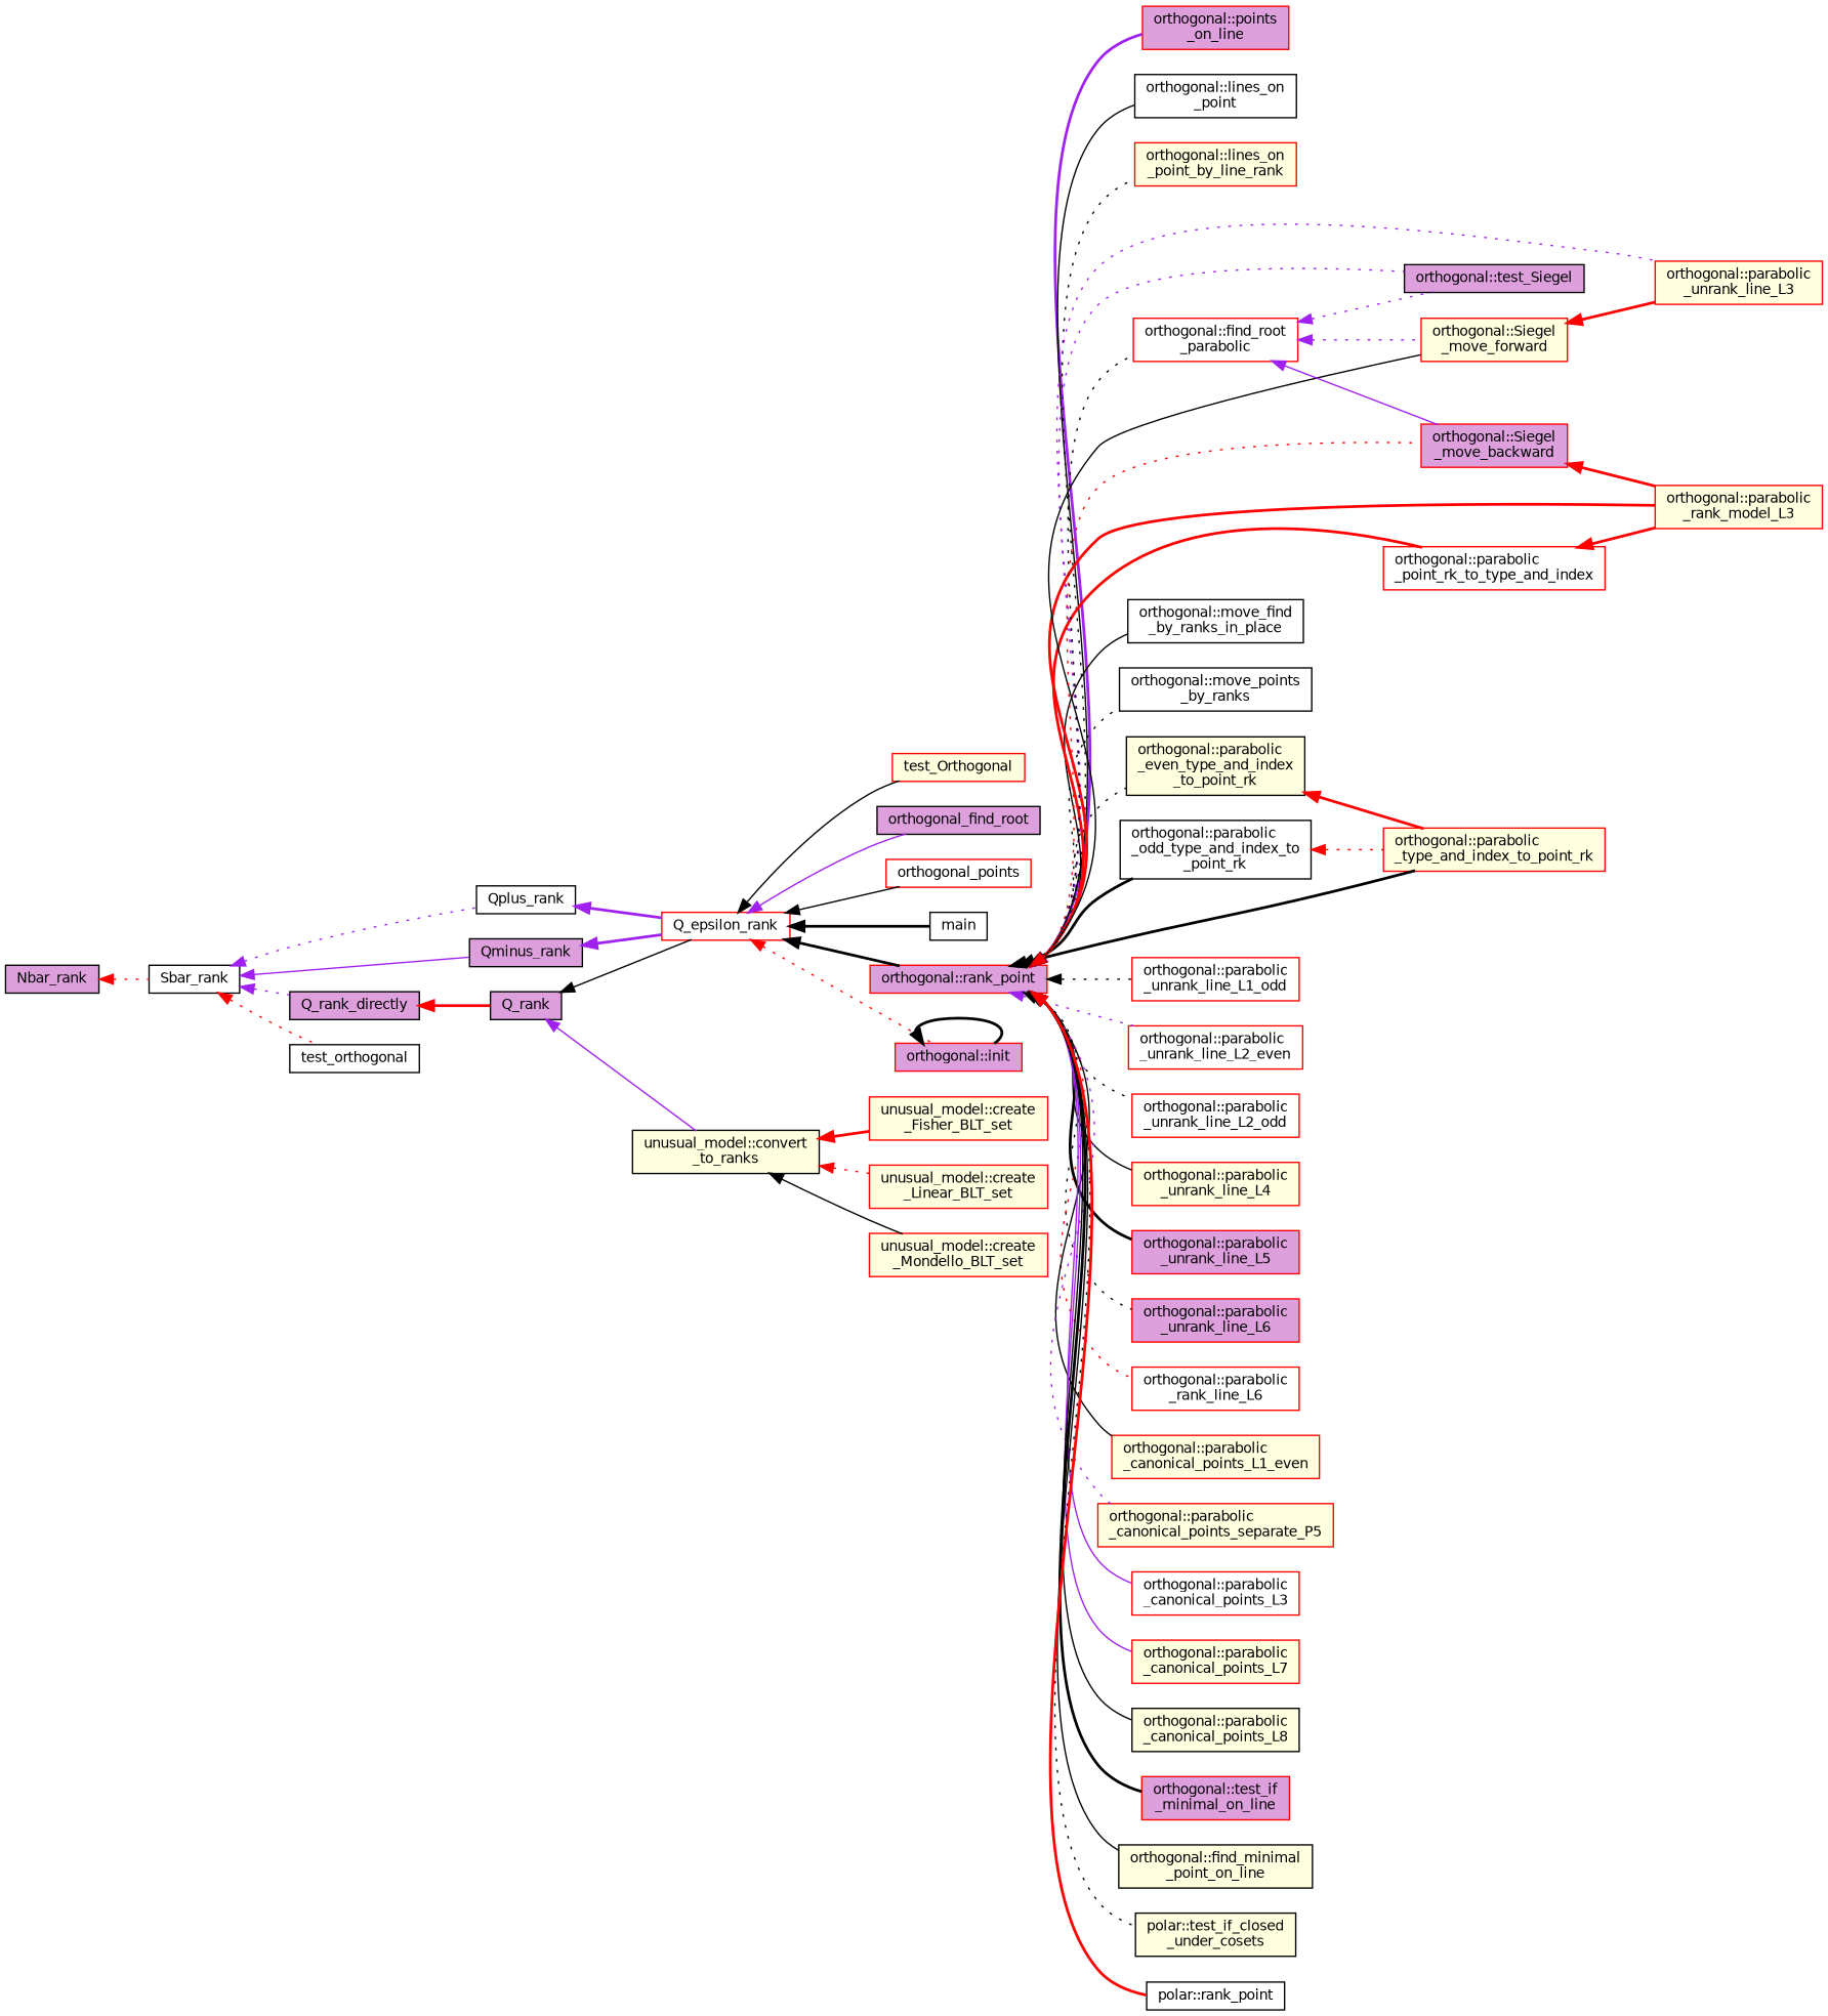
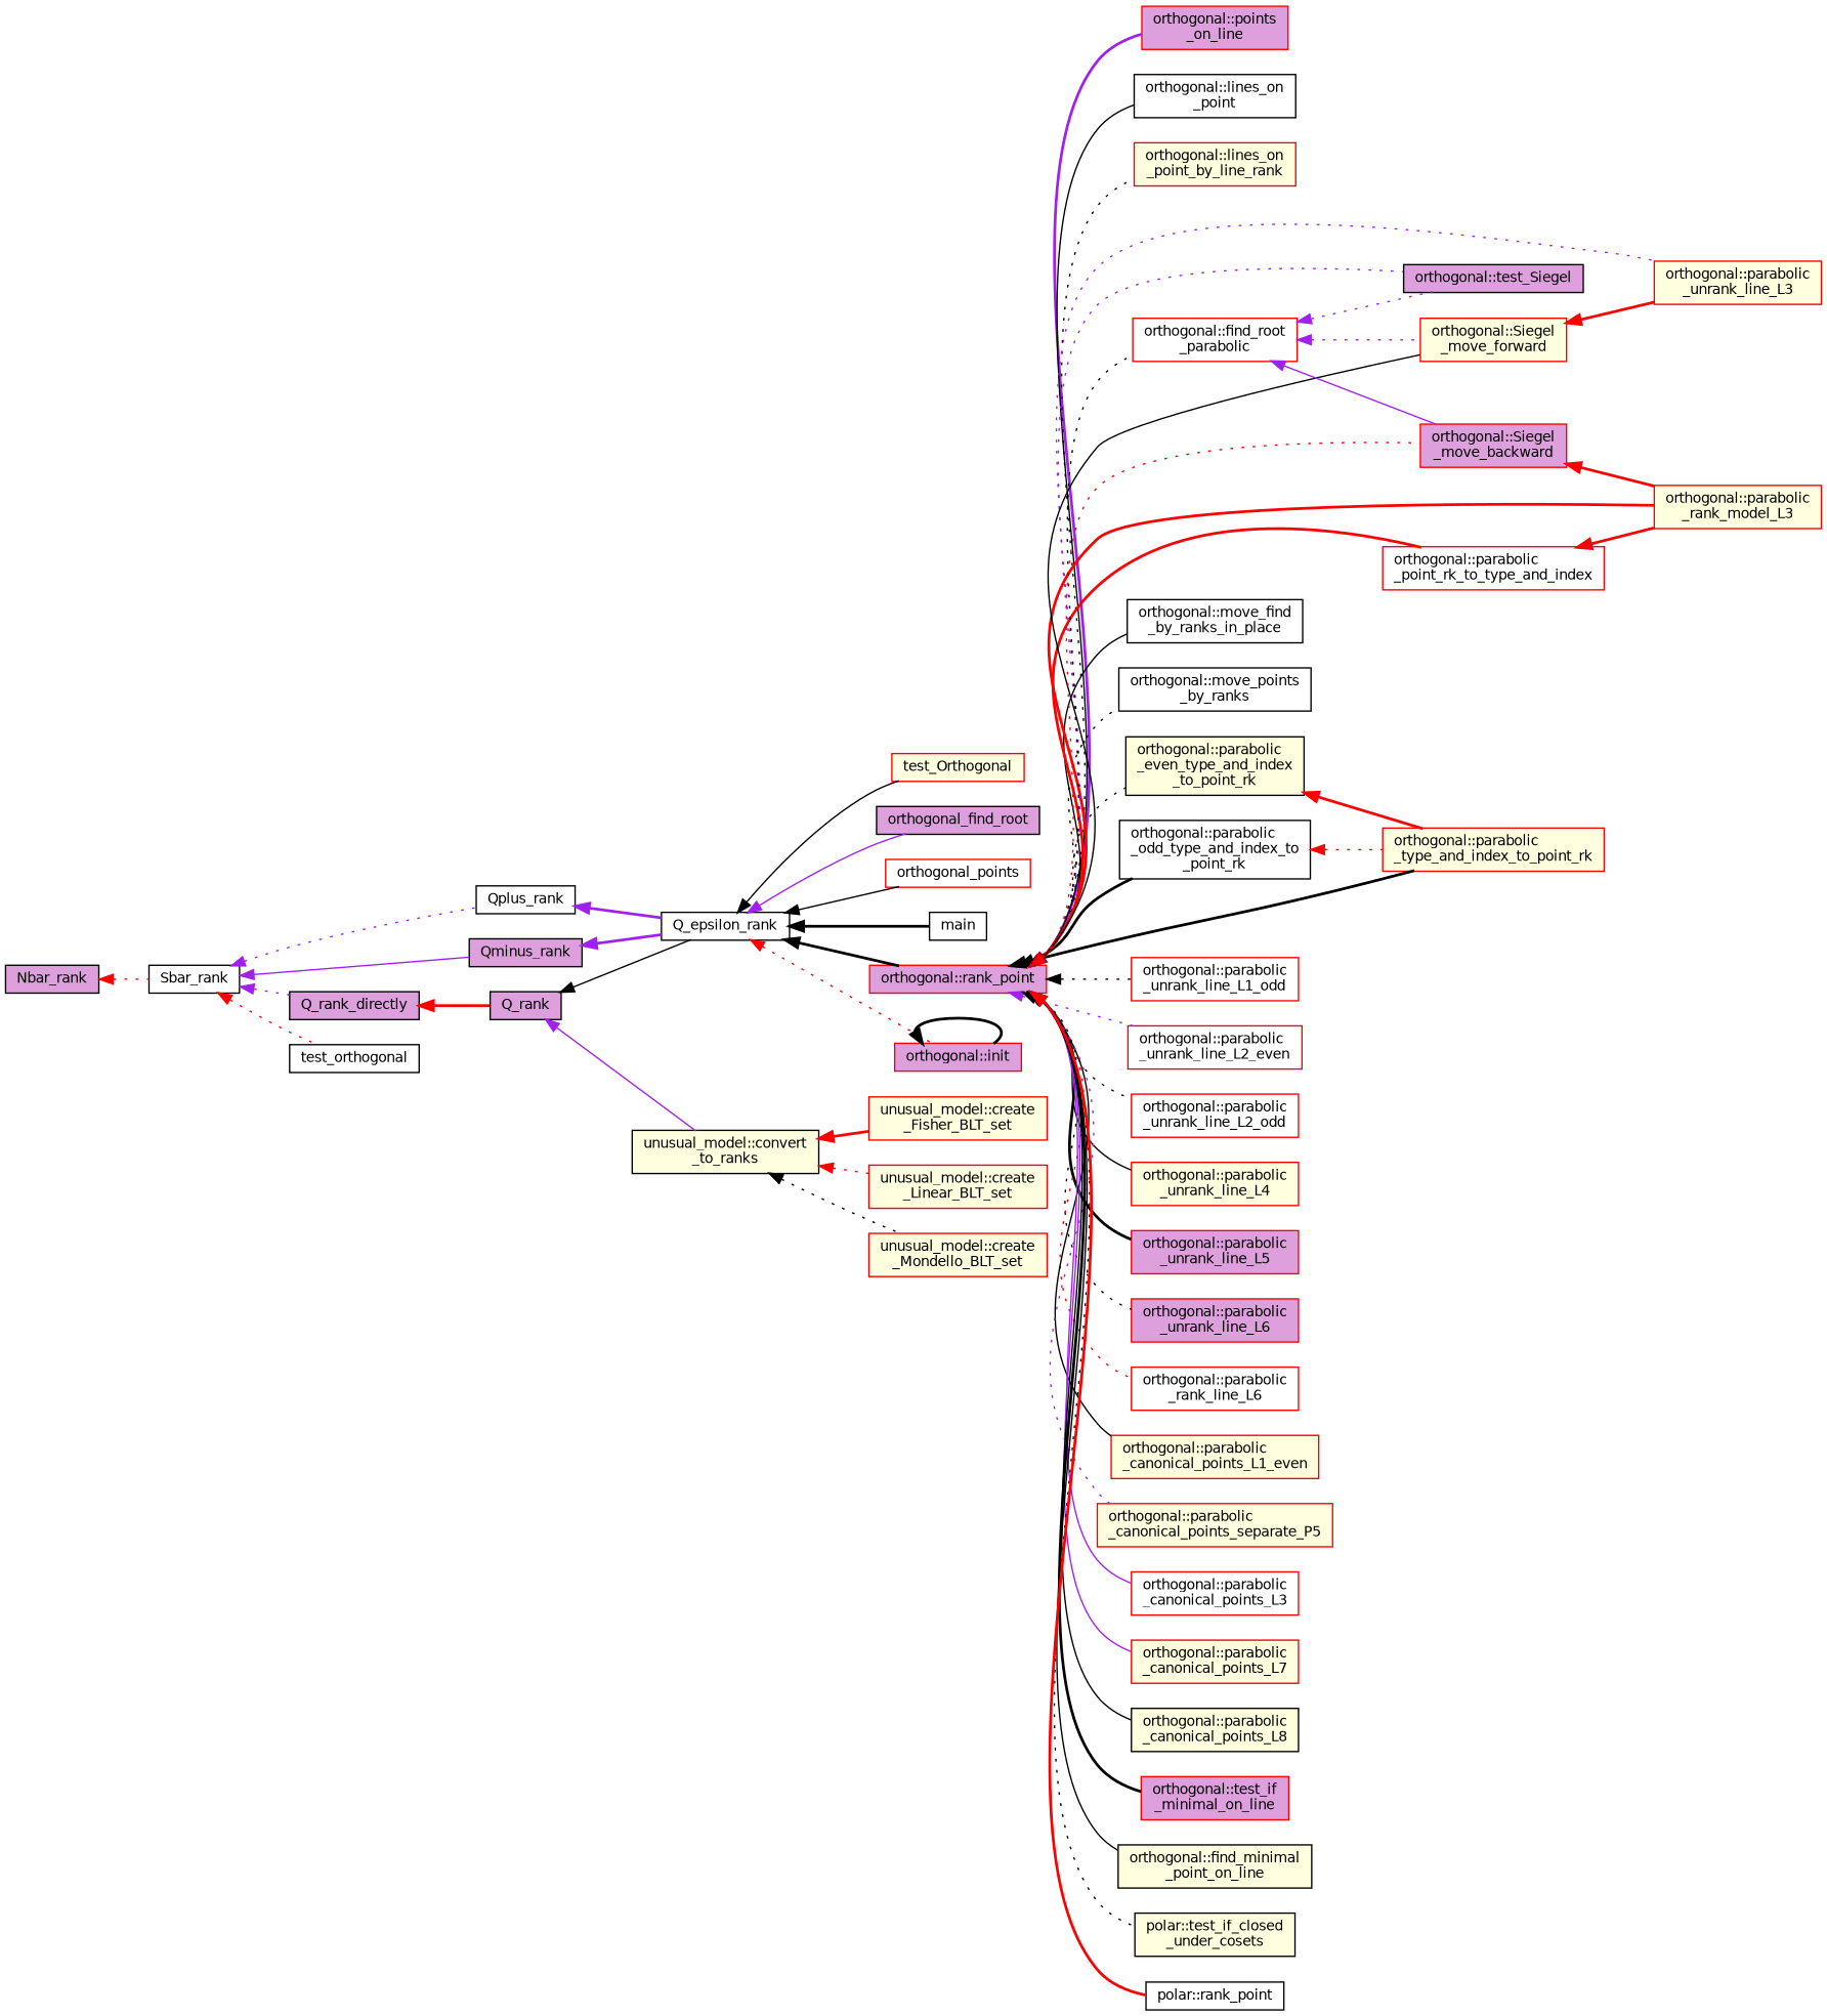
  digraph {
    rankdir=LR
    node [color=red fillcolor=white fontname=Helvetica fontsize=10 shape=record style=filled]
    edge [color=black dir=back fontname=Helvetica fontsize=10 labelfontname=Helvetica labelfontsize=10 style=dotted]
    n1 [color=black fillcolor=plum fontcolor=black height=0.2 label=Nbar_rank width=0.4]
    n2 [color=black height=0.2 label=Sbar_rank width=0.4]
    n3 [color=black fillcolor=plum height=0.2 label=Q_rank_directly width=0.4]
    n4 [color=black height=0.2 label=Qplus_rank width=0.4]
    n5 [color=black fillcolor=plum height=0.2 label=Qminus_rank width=0.4]
    n6 [color=black height=0.2 label=test_orthogonal width=0.4]
    n7 [color=black fillcolor=plum height=0.2 label=Q_rank width=0.4]
-   n8 [height=0.2 label=Q_epsilon_rank width=0.4]
+   n8 [color=black height=0.2 label=Q_epsilon_rank width=0.4]
    n9 [color=black fillcolor=lightyellow height=0.2 label="unusual_model::convert\l_to_ranks" width=0.4]
    n10 [color=black height=0.2 label=main width=0.4]
    n11 [fillcolor=plum height=0.2 label="orthogonal::rank_point" width=0.4]
    n12 [fillcolor=plum height=0.2 label="orthogonal::init" width=0.4]
    n13 [fillcolor=lightyellow height=0.2 label=test_Orthogonal width=0.4]
    n14 [color=black fillcolor=plum height=0.2 label=orthogonal_find_root width=0.4]
    n15 [height=0.2 label=orthogonal_points width=0.4]
    n16 [fillcolor=lightyellow height=0.2 label="unusual_model::create\l_Fisher_BLT_set" width=0.4]
    n17 [fillcolor=lightyellow height=0.2 label="unusual_model::create\l_Linear_BLT_set" width=0.4]
    n18 [fillcolor=lightyellow height=0.2 label="unusual_model::create\l_Mondello_BLT_set" width=0.4]
    n19 [fillcolor=plum height=0.2 label="orthogonal::points\l_on_line" width=0.4]
    n20 [color=black height=0.2 label="orthogonal::lines_on\l_point" width=0.4]
    n21 [fillcolor=lightyellow height=0.2 label="orthogonal::lines_on\l_point_by_line_rank" width=0.4]
    n22 [color=black fillcolor=plum height=0.2 label="orthogonal::test_Siegel" width=0.4]
    n23 [color=black height=0.2 label="orthogonal::move_find\l_by_ranks_in_place" width=0.4]
    n24 [color=black height=0.2 label="orthogonal::move_points\l_by_ranks" width=0.4]
    n25 [fillcolor=lightyellow height=0.2 label="orthogonal::parabolic\l_type_and_index_to_point_rk" width=0.4]
    n26 [color=black fillcolor=lightyellow height=0.2 label="orthogonal::parabolic\l_even_type_and_index\l_to_point_rk" width=0.4]
    n27 [color=black height=0.2 label="orthogonal::parabolic\l_odd_type_and_index_to\l_point_rk" width=0.4]
    n28 [height=0.2 label="orthogonal::parabolic\l_point_rk_to_type_and_index" width=0.4]
    n29 [fillcolor=lightyellow height=0.2 label="orthogonal::parabolic\l_rank_model_L3" width=0.4]
    n30 [height=0.2 label="orthogonal::parabolic\l_unrank_line_L1_odd" width=0.4]
    n31 [height=0.2 label="orthogonal::parabolic\l_unrank_line_L2_even" width=0.4]
    n32 [height=0.2 label="orthogonal::parabolic\l_unrank_line_L2_odd" width=0.4]
    n33 [fillcolor=lightyellow height=0.2 label="orthogonal::parabolic\l_unrank_line_L3" width=0.4]
    n34 [fillcolor=lightyellow height=0.2 label="orthogonal::parabolic\l_unrank_line_L4" width=0.4]
    n35 [fillcolor=plum height=0.2 label="orthogonal::parabolic\l_unrank_line_L5" width=0.4]
    n36 [fillcolor=plum height=0.2 label="orthogonal::parabolic\l_unrank_line_L6" width=0.4]
    n37 [height=0.2 label="orthogonal::parabolic\l_rank_line_L6" width=0.4]
    n38 [height=0.2 label="orthogonal::find_root\l_parabolic" width=0.4]
    n39 [fillcolor=lightyellow height=0.2 label="orthogonal::Siegel\l_move_forward" width=0.4]
    n40 [fillcolor=plum height=0.2 label="orthogonal::Siegel\l_move_backward" width=0.4]
    n41 [fillcolor=lightyellow height=0.2 label="orthogonal::parabolic\l_canonical_points_L1_even" width=0.4]
    n42 [fillcolor=lightyellow height=0.2 label="orthogonal::parabolic\l_canonical_points_separate_P5" width=0.4]
    n43 [height=0.2 label="orthogonal::parabolic\l_canonical_points_L3" width=0.4]
    n44 [fillcolor=lightyellow height=0.2 label="orthogonal::parabolic\l_canonical_points_L7" width=0.4]
    n45 [color=black fillcolor=lightyellow height=0.2 label="orthogonal::parabolic\l_canonical_points_L8" width=0.4]
    n46 [fillcolor=plum height=0.2 label="orthogonal::test_if\l_minimal_on_line" width=0.4]
    n47 [color=black fillcolor=lightyellow height=0.2 label="orthogonal::find_minimal\l_point_on_line" width=0.4]
    n48 [color=black fillcolor=lightyellow height=0.2 label="polar::test_if_closed\l_under_cosets" width=0.4]
    n49 [color=black height=0.2 label="polar::rank_point" width=0.4]
    n1 -> n2 [color=red]
    n2 -> n3 [color=purple]
    n2 -> n4 [color=purple]
    n2 -> n5 [color=purple style=solid]
    n2 -> n6 [color=red]
    n3 -> n7 [color=red style=bold]
    n4 -> n8 [color=purple style=bold]
    n5 -> n8 [color=purple style=bold]
    n7 -> n8 [style=solid]
    n7 -> n9 [color=purple style=solid]
    n8 -> n10 [style=bold]
    n8 -> n11 [style=bold]
    n8 -> n12 [color=red]
    n8 -> n13 [style=solid]
    n8 -> n14 [color=purple style=solid]
    n8 -> n15 [style=solid]
    n9 -> n16 [color=red style=bold]
    n9 -> n17 [color=red]
-   n9 -> n18 [style=solid]
+   n9 -> n18
    n11 -> n19 [color=purple style=bold]
    n11 -> n20 [style=solid]
    n11 -> n21
    n11 -> n22 [color=purple]
    n11 -> n23 [style=solid]
    n11 -> n24
    n11 -> n25 [style=bold]
    n11 -> n26
    n11 -> n27 [style=bold]
    n11 -> n28 [color=red style=bold]
    n11 -> n29 [color=red style=bold]
    n11 -> n30
    n11 -> n31 [color=purple]
    n11 -> n32
    n11 -> n33 [color=purple]
    n11 -> n34 [style=solid]
    n11 -> n35 [style=bold]
    n11 -> n36
    n11 -> n37 [color=red]
    n11 -> n38
    n11 -> n39 [style=solid]
    n11 -> n40 [color=red]
    n11 -> n41 [style=solid]
    n11 -> n42 [color=purple]
    n11 -> n43 [color=purple style=solid]
    n11 -> n44 [color=purple style=solid]
    n11 -> n45 [style=solid]
    n11 -> n46 [style=bold]
    n11 -> n47 [style=solid]
    n11 -> n48
    n11 -> n49 [color=red style=bold]
    n12 -> n12 [style=bold]
    n26 -> n25 [color=red style=bold]
    n27 -> n25 [color=red]
    n28 -> n29 [color=red style=bold]
    n38 -> n22 [color=purple]
    n38 -> n39 [color=purple]
    n38 -> n40 [color=purple style=solid]
    n39 -> n33 [color=red style=bold]
    n40 -> n29 [color=red style=bold]
  }
